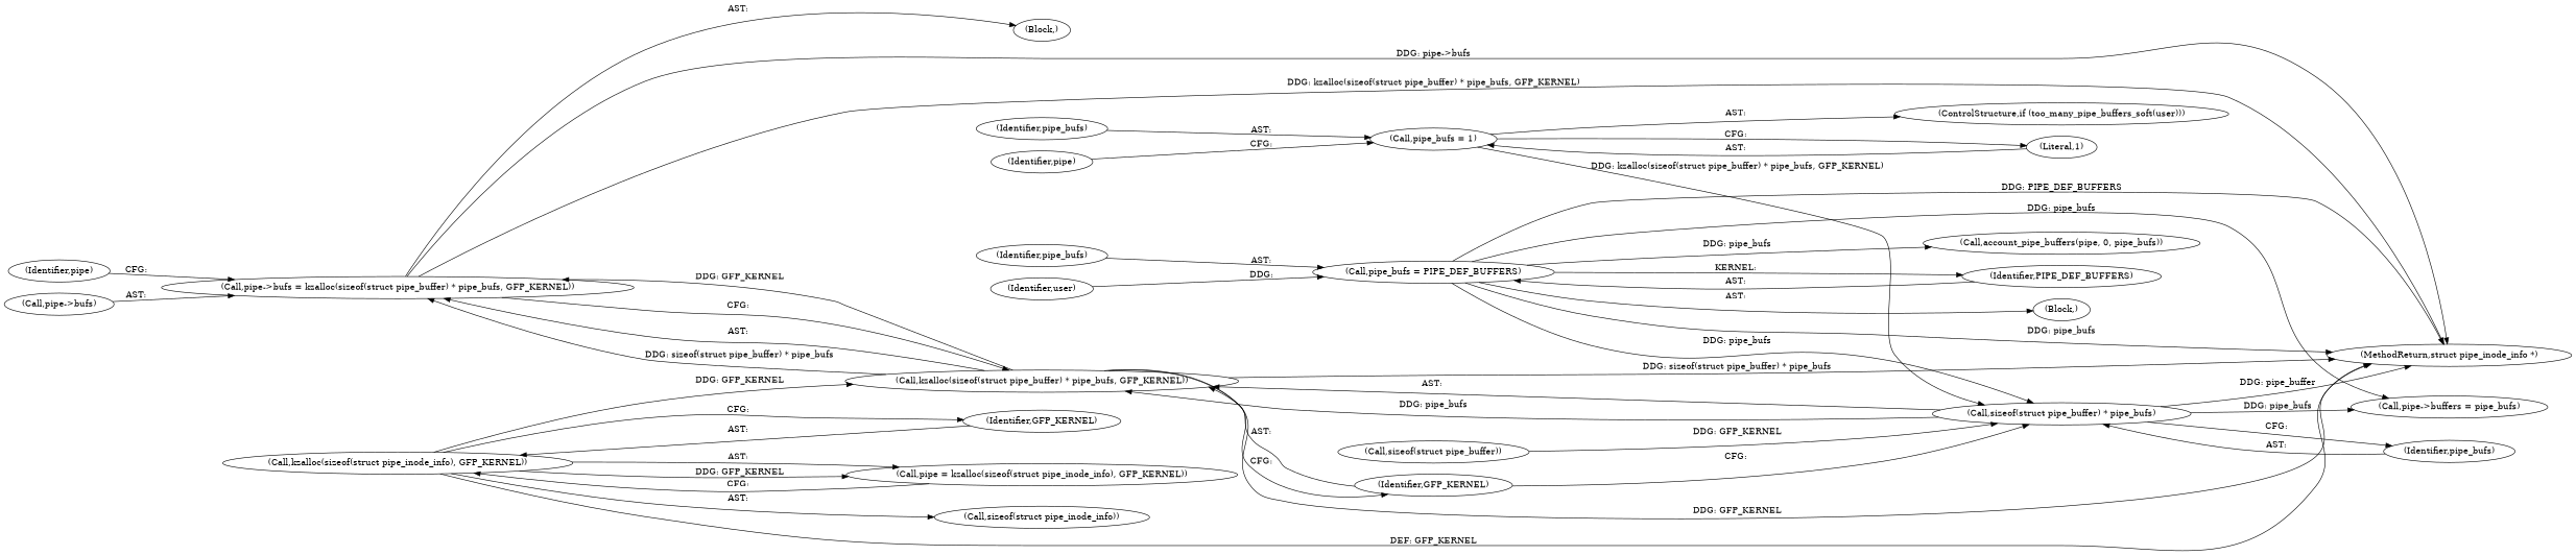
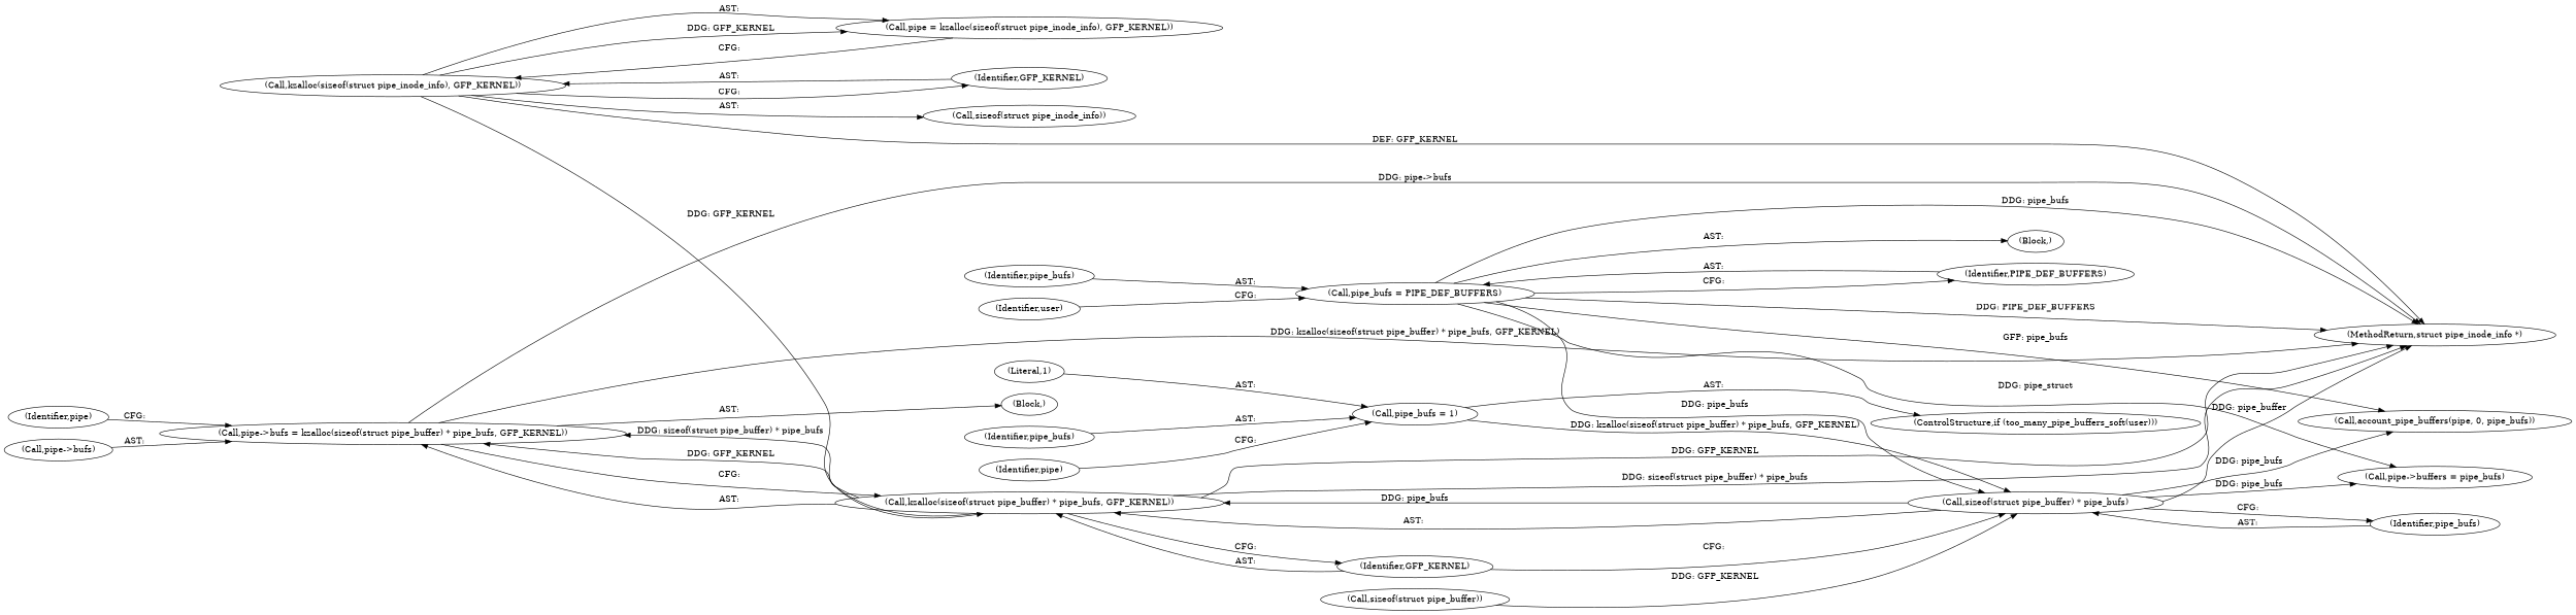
  digraph {
    rankdir=LR
    n1 [label="(Call,pipe->bufs = kzalloc(sizeof(struct pipe_buffer) * pipe_bufs, GFP_KERNEL))"]
    n2 [label="(Call,kzalloc(sizeof(struct pipe_buffer) * pipe_bufs, GFP_KERNEL))"]
    n3 [label="(Block,)"]
    n4 [label="(MethodReturn,struct pipe_inode_info *)"]
    n5 [label="(Identifier,GFP_KERNEL)"]
    n6 [label="(Call,sizeof(struct pipe_buffer) * pipe_bufs)"]
    n7 [label="(Identifier,pipe_bufs)"]
    n8 [label="(Call,pipe->buffers = pipe_bufs)"]
    n9 [label="(Call,account_pipe_buffers(pipe, 0, pipe_bufs))"]
    n10 [label="(Call,pipe_bufs = 1)"]
    n11 [label="(Literal,1)"]
    n12 [label="(ControlStructure,if (too_many_pipe_buffers_soft(user)))"]
    n13 [label="(Call,pipe_bufs = PIPE_DEF_BUFFERS)"]
    n14 [label="(Identifier,PIPE_DEF_BUFFERS)"]
    n15 [label="(Block,)"]
    n16 [label="(Call,kzalloc(sizeof(struct pipe_inode_info), GFP_KERNEL))"]
    n17 [label="(Identifier,GFP_KERNEL)"]
    n18 [label="(Call,pipe = kzalloc(sizeof(struct pipe_inode_info), GFP_KERNEL))"]
    n19 [label="(Call,sizeof(struct pipe_inode_info))"]
    n20 [label="(Identifier,pipe_bufs)"]
    n21 [label="(Identifier,pipe_bufs)"]
    n22 [label="(Identifier,user)"]
    n23 [label="(Identifier,pipe)"]
    n24 [label="(Identifier,pipe)"]
    n25 [label="(Call,sizeof(struct pipe_buffer))"]
    n26 [label="(Call,pipe->bufs)"]
    n1 -> n2 [label="CFG: "]
    n1 -> n3 [label="AST: "]
    n1 -> n4 [label="DDG: pipe->bufs"]
    n1 -> n4 [label="DDG: kzalloc(sizeof(struct pipe_buffer) * pipe_bufs, GFP_KERNEL)"]
    n2 -> n1 [label="AST: "]
    n2 -> n1 [label="DDG: sizeof(struct pipe_buffer) * pipe_bufs"]
    n2 -> n1 [label="DDG: GFP_KERNEL"]
    n2 -> n4 [label="DDG: GFP_KERNEL"]
    n2 -> n4 [label="DDG: sizeof(struct pipe_buffer) * pipe_bufs"]
    n2 -> n5 [label="CFG: "]
    n5 -> n2 [label="AST: "]
    n5 -> n6 [label="CFG: "]
    n6 -> n2 [label="AST: "]
    n6 -> n2 [label="DDG: pipe_bufs"]
    n6 -> n4 [label="DDG: pipe_buffer"]
    n6 -> n7 [label="CFG: "]
    n6 -> n8 [label="DDG: pipe_bufs"]
+   n6 -> n9 [label="DDG: pipe_bufs"]
    n7 -> n6 [label="AST: "]
    n10 -> n6 [label="DDG: kzalloc(sizeof(struct pipe_buffer) * pipe_bufs, GFP_KERNEL)"]
-   n10 -> n11 [label="CFG: "]
    n10 -> n12 [label="AST: "]
    n11 -> n10 [label="AST: "]
    n13 -> n4 [label="DDG: pipe_bufs"]
    n13 -> n4 [label="DDG: PIPE_DEF_BUFFERS"]
    n13 -> n6 [label="DDG: pipe_bufs"]
-   n13 -> n8 [label="DDG: pipe_bufs"]
-   n13 -> n9 [label="DDG: pipe_bufs"]
-   n13 -> n14 [label="KERNEL: "]
+   n13 -> n8 [label="DDG: pipe_struct"]
+   n13 -> n9 [label="GFP: pipe_bufs"]
+   n13 -> n14 [label="CFG: "]
    n13 -> n15 [label="AST: "]
    n14 -> n13 [label="AST: "]
    n16 -> n2 [label="DDG: GFP_KERNEL"]
    n16 -> n4 [label="DEF: GFP_KERNEL"]
    n16 -> n17 [label="CFG: "]
    n16 -> n18 [label="AST: "]
    n16 -> n18 [label="DDG: GFP_KERNEL"]
    n16 -> n19 [label="AST: "]
    n17 -> n16 [label="AST: "]
    n18 -> n16 [label="CFG: "]
    n20 -> n10 [label="AST: "]
    n21 -> n13 [label="AST: "]
-   n22 -> n13 [label="DDG: "]
+   n22 -> n13 [label="CFG: "]
    n23 -> n1 [label="CFG: "]
    n24 -> n10 [label="CFG: "]
    n25 -> n6 [label="DDG: GFP_KERNEL"]
    n26 -> n1 [label="AST: "]
  }
